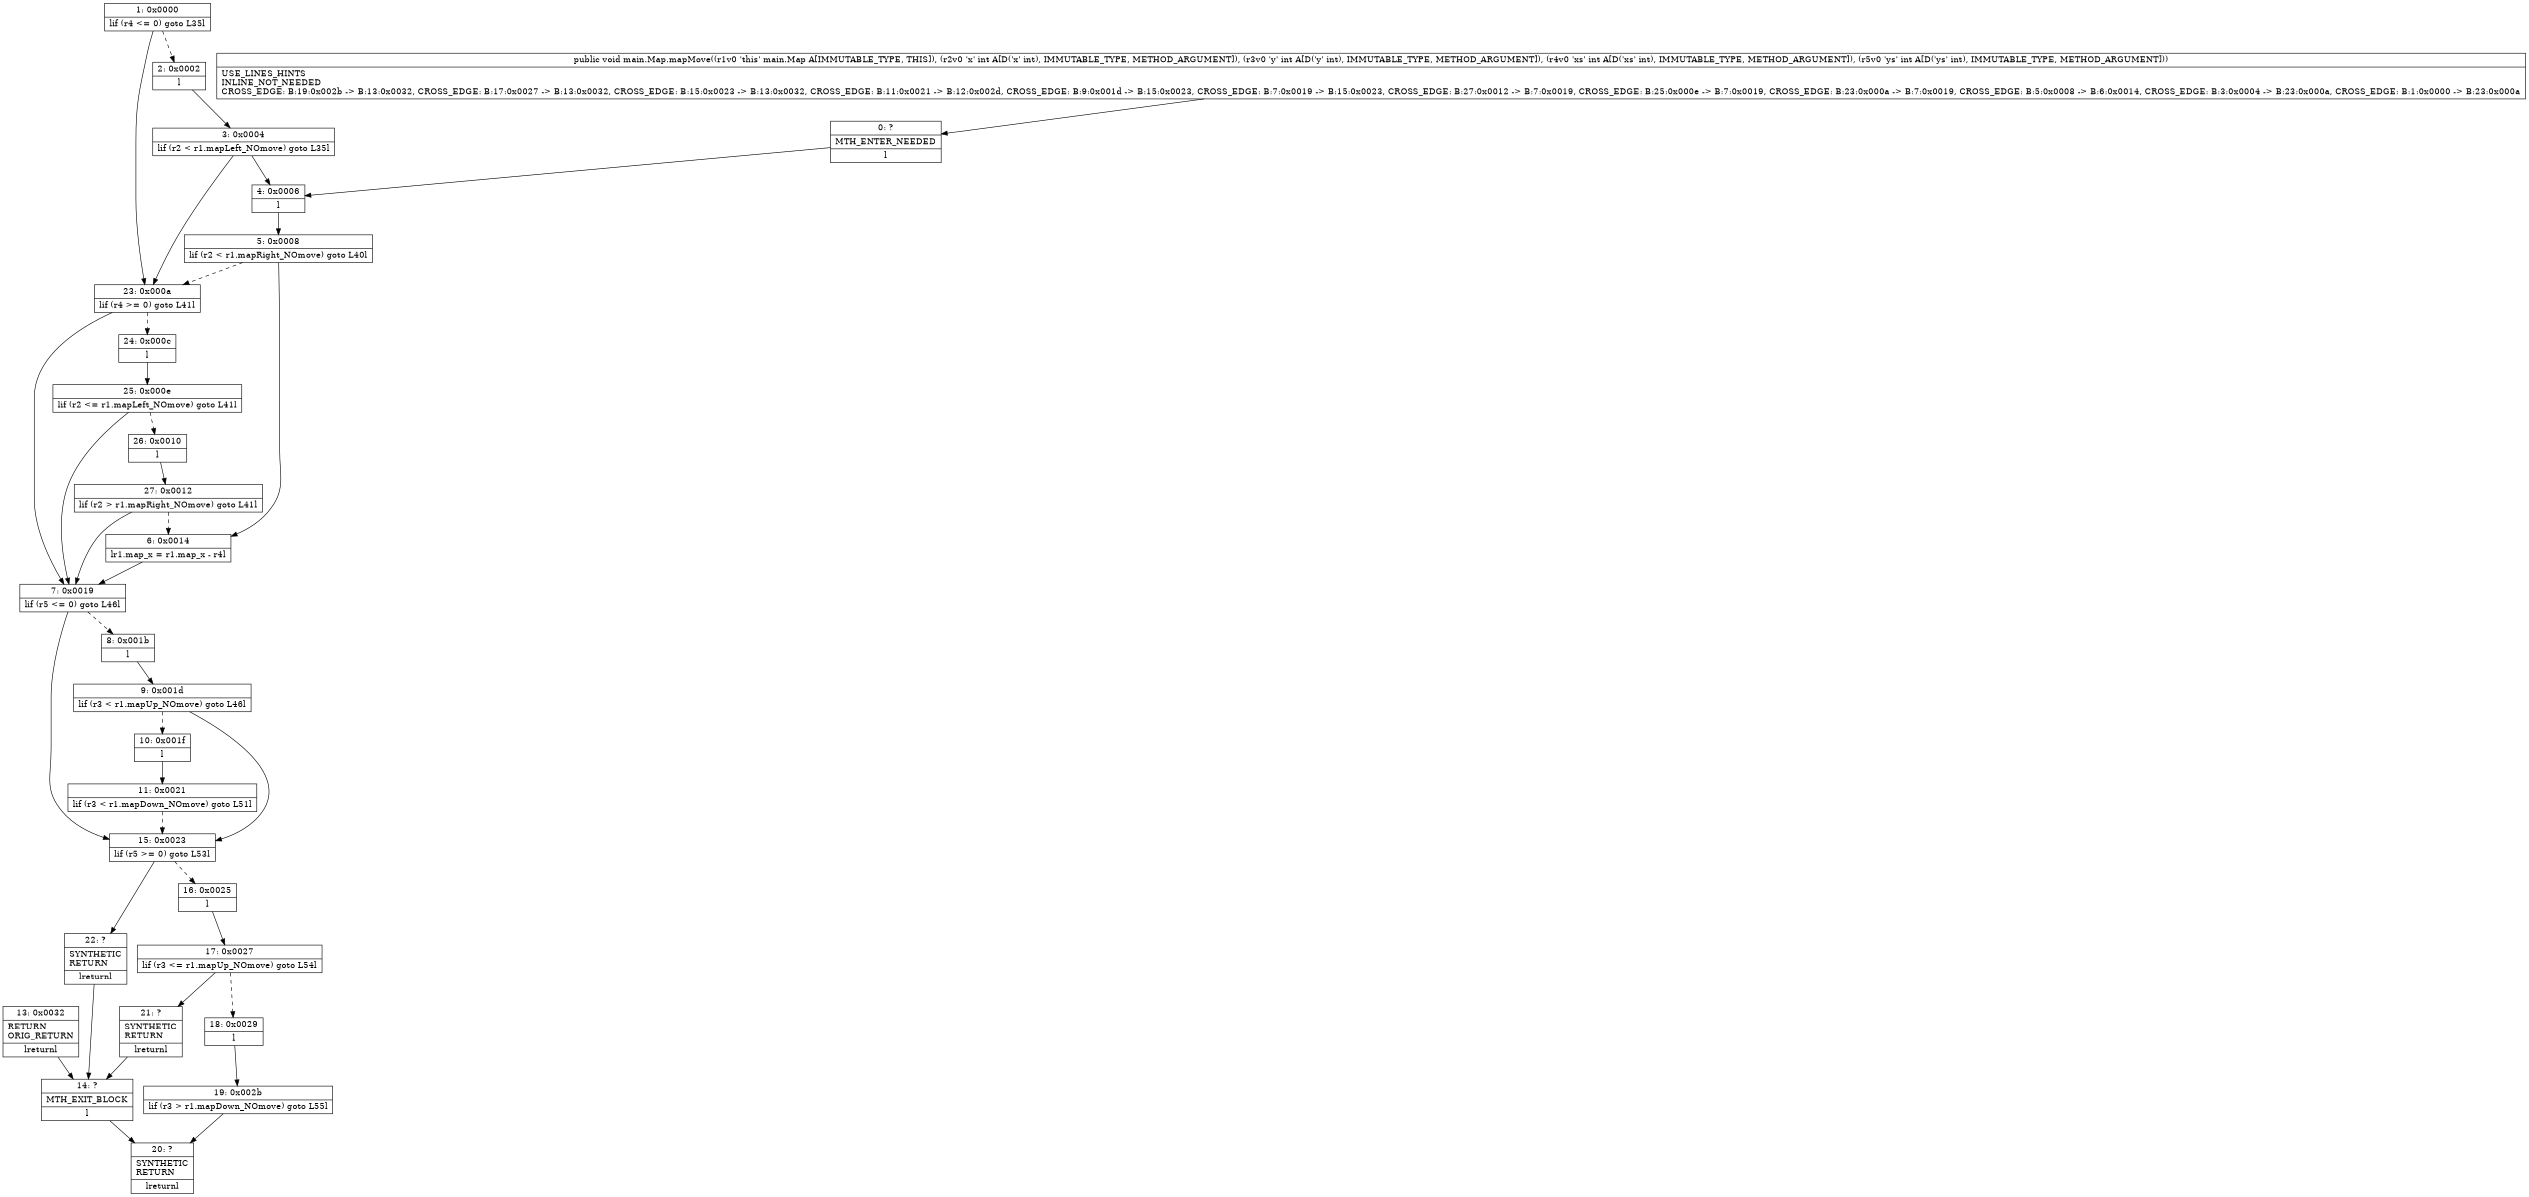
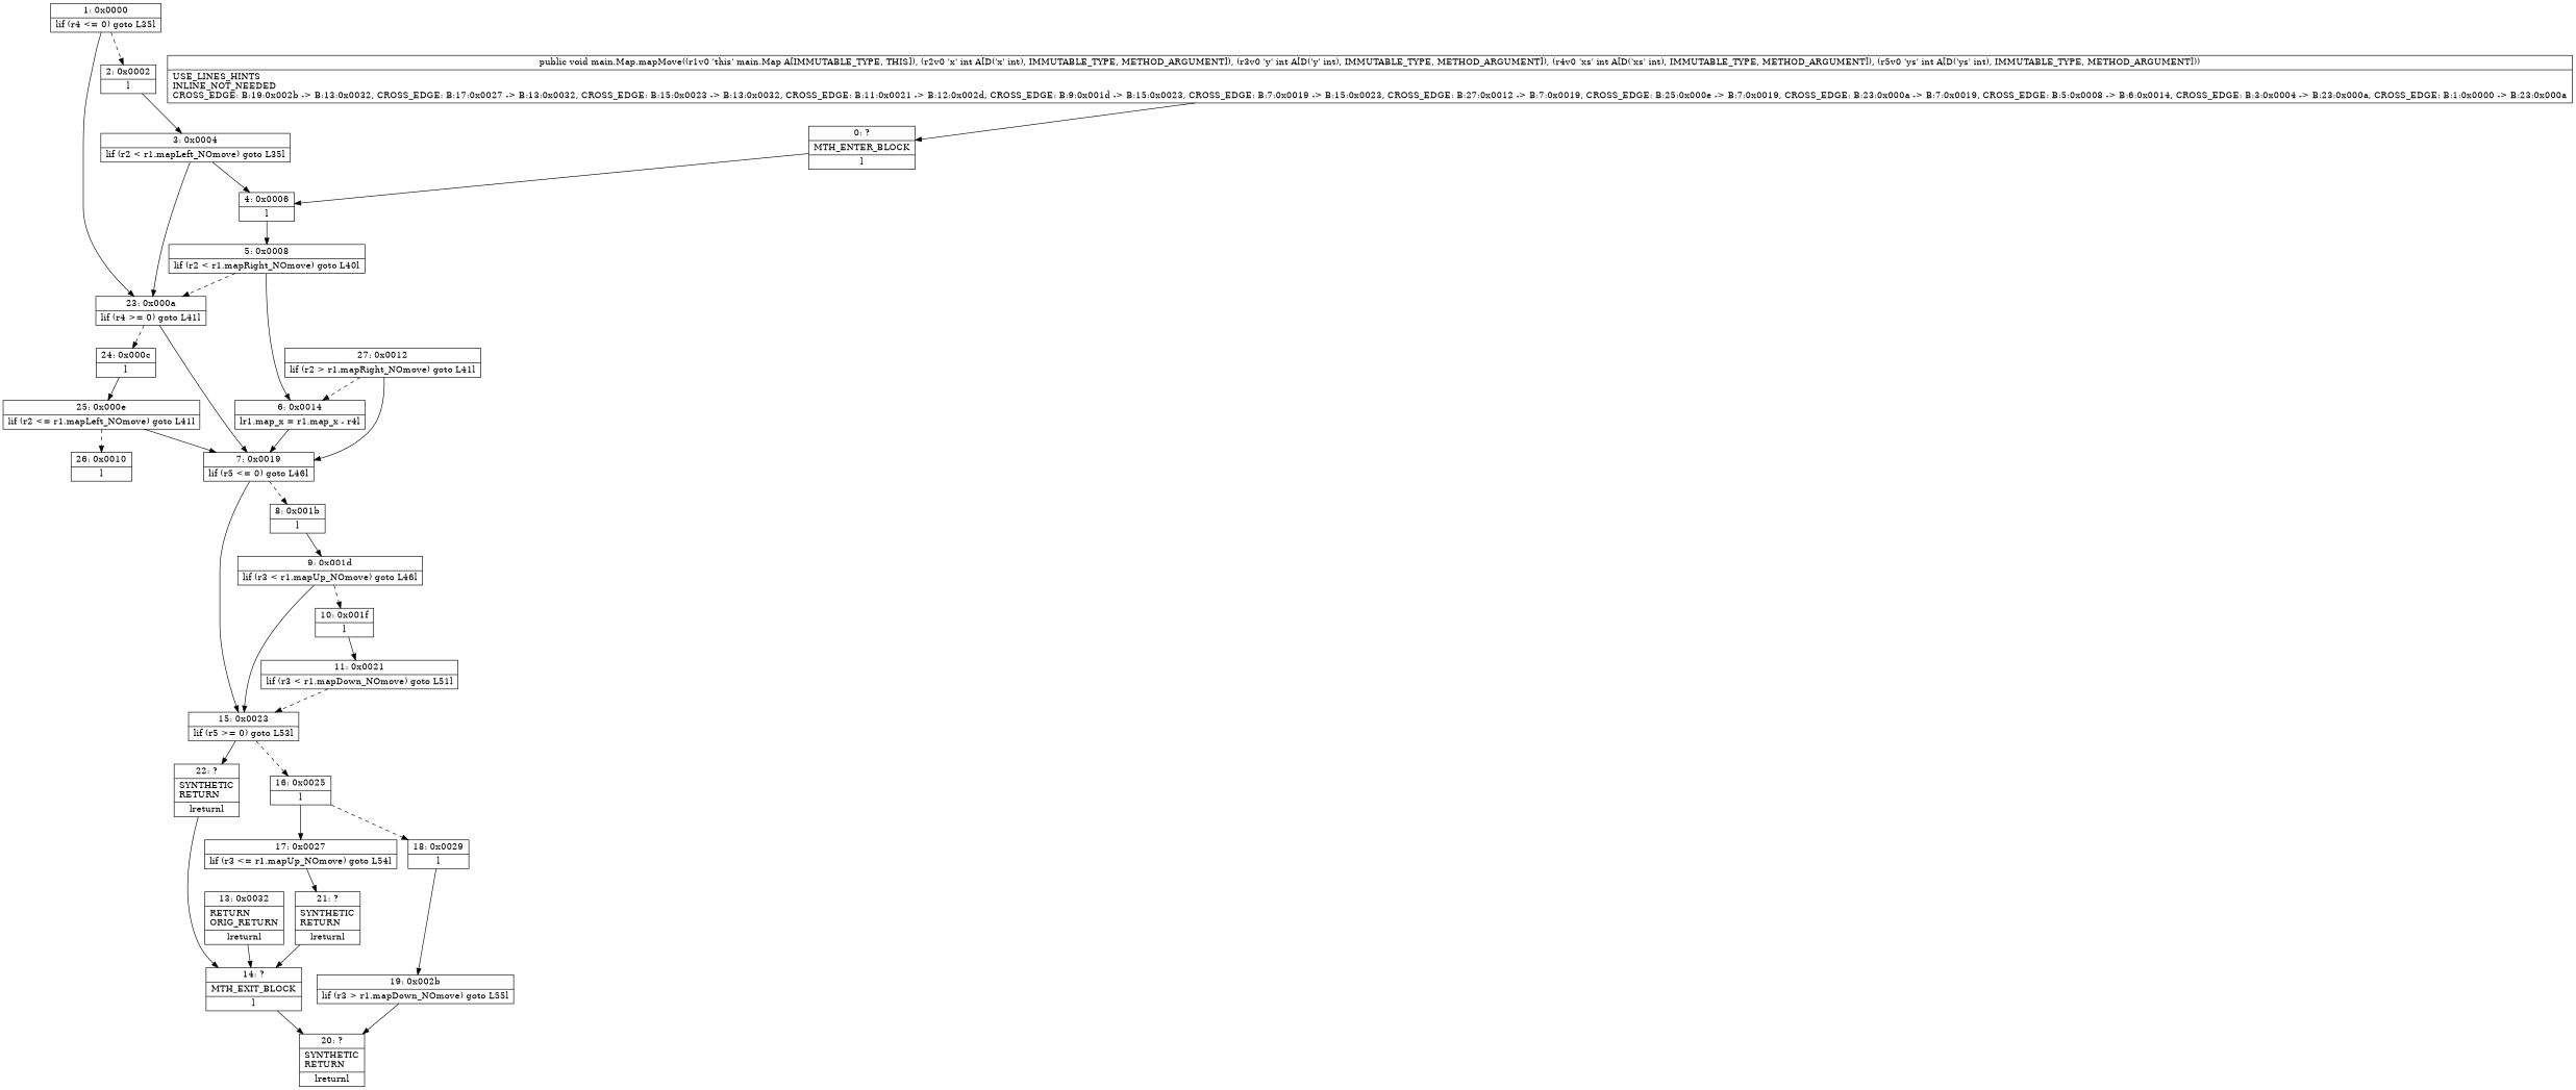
  digraph {
    node [shape=record]
-   n1 [label="{0\:\ ?|MTH_ENTER_NEEDED\l|l}"]
+   n1 [label="{0\:\ ?|MTH_ENTER_BLOCK\l|l}"]
    n2 [label="{4\:\ 0x0006|l}"]
    n3 [label="{1\:\ 0x0000|lif (r4 \<= 0) goto L35l}"]
    n4 [label="{2\:\ 0x0002|l}"]
    n5 [label="{23\:\ 0x000a|lif (r4 \>= 0) goto L41l}"]
    n6 [label="{3\:\ 0x0004|lif (r2 \< r1.mapLeft_NOmove) goto L35l}"]
    n7 [label="{7\:\ 0x0019|lif (r5 \<= 0) goto L46l}"]
    n8 [label="{24\:\ 0x000c|l}"]
    n9 [label="{5\:\ 0x0008|lif (r2 \< r1.mapRight_NOmove) goto L40l}"]
    n10 [label="{6\:\ 0x0014|lr1.map_x = r1.map_x \- r4l}"]
    n11 [label="{8\:\ 0x001b|l}"]
    n12 [label="{15\:\ 0x0023|lif (r5 \>= 0) goto L53l}"]
    n13 [label="{9\:\ 0x001d|lif (r3 \< r1.mapUp_NOmove) goto L46l}"]
    n14 [label="{16\:\ 0x0025|l}"]
    n15 [label="{22\:\ ?|SYNTHETIC\lRETURN\l|lreturnl}"]
    n16 [label="{10\:\ 0x001f|l}"]
    n17 [label="{11\:\ 0x0021|lif (r3 \< r1.mapDown_NOmove) goto L51l}"]
    n18 [label="{13\:\ 0x0032|RETURN\lORIG_RETURN\l|lreturnl}"]
    n19 [label="{14\:\ ?|MTH_EXIT_BLOCK\l|l}"]
    n20 [label="{20\:\ ?|SYNTHETIC\lRETURN\l|lreturnl}"]
    n21 [label="{17\:\ 0x0027|lif (r3 \<= r1.mapUp_NOmove) goto L54l}"]
    n22 [label="{18\:\ 0x0029|l}"]
    n23 [label="{21\:\ ?|SYNTHETIC\lRETURN\l|lreturnl}"]
    n24 [label="{19\:\ 0x002b|lif (r3 \> r1.mapDown_NOmove) goto L55l}"]
    n25 [label="{25\:\ 0x000e|lif (r2 \<= r1.mapLeft_NOmove) goto L41l}"]
    n26 [label="{26\:\ 0x0010|l}"]
    n27 [label="{27\:\ 0x0012|lif (r2 \> r1.mapRight_NOmove) goto L41l}"]
    n28 [label="{public void main.Map.mapMove((r1v0 'this' main.Map A[IMMUTABLE_TYPE, THIS]), (r2v0 'x' int A[D('x' int), IMMUTABLE_TYPE, METHOD_ARGUMENT]), (r3v0 'y' int A[D('y' int), IMMUTABLE_TYPE, METHOD_ARGUMENT]), (r4v0 'xs' int A[D('xs' int), IMMUTABLE_TYPE, METHOD_ARGUMENT]), (r5v0 'ys' int A[D('ys' int), IMMUTABLE_TYPE, METHOD_ARGUMENT]))  | USE_LINES_HINTS\lINLINE_NOT_NEEDED\lCROSS_EDGE: B:19:0x002b \-\> B:13:0x0032, CROSS_EDGE: B:17:0x0027 \-\> B:13:0x0032, CROSS_EDGE: B:15:0x0023 \-\> B:13:0x0032, CROSS_EDGE: B:11:0x0021 \-\> B:12:0x002d, CROSS_EDGE: B:9:0x001d \-\> B:15:0x0023, CROSS_EDGE: B:7:0x0019 \-\> B:15:0x0023, CROSS_EDGE: B:27:0x0012 \-\> B:7:0x0019, CROSS_EDGE: B:25:0x000e \-\> B:7:0x0019, CROSS_EDGE: B:23:0x000a \-\> B:7:0x0019, CROSS_EDGE: B:5:0x0008 \-\> B:6:0x0014, CROSS_EDGE: B:3:0x0004 \-\> B:23:0x000a, CROSS_EDGE: B:1:0x0000 \-\> B:23:0x000a\l}"]
    n1 -> n2
    n2 -> n9
    n3 -> n4 [style=dashed]
    n3 -> n5
    n4 -> n6
    n5 -> n7
    n5 -> n8 [style=dashed]
    n6 -> n2 [style=solid]
    n6 -> n5
    n7 -> n11 [style=dashed]
    n7 -> n12
    n8 -> n25
    n9 -> n5 [style=dashed]
    n9 -> n10
    n10 -> n7
    n11 -> n13
    n12 -> n14 [style=dashed]
    n12 -> n15
    n13 -> n12
    n13 -> n16 [style=dashed]
    n14 -> n21
    n15 -> n19
    n16 -> n17
    n17 -> n12 [style=dashed]
    n18 -> n19
    n19 -> n20
-   n21 -> n22 [style=dashed]
+   n14 -> n22 [style=dashed]
    n21 -> n23
    n22 -> n24
    n23 -> n19
    n24 -> n20
    n25 -> n7
    n25 -> n26 [style=dashed]
-   n26 -> n27
    n27 -> n7
    n27 -> n10 [style=dashed]
    n28 -> n1
  }
